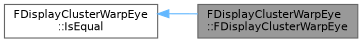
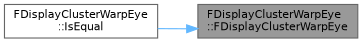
  digraph {
    rankdir=RL
    node [fontname=Helvetica fontsize=10 shape=box style=filled]
    n1 [color=gray40 fillcolor=grey60 fontcolor=black height=0.2 label="FDisplayClusterWarpEye\l::FDisplayClusterWarpEye" width=0.4]
    n2 [color=grey40 fillcolor=white height=0.2 label="FDisplayClusterWarpEye\l::IsEqual" width=0.4]
-   n2 -> n1 [color=steelblue1 dir=back fontname=Helvetica fontsize=10 labelfontname=Helvetica labelfontsize=10 style=solid]
+   n1 -> n2 [color=steelblue1 dir=back fontname=Helvetica fontsize=10 labelfontname=Helvetica labelfontsize=10 style=solid]
  }
